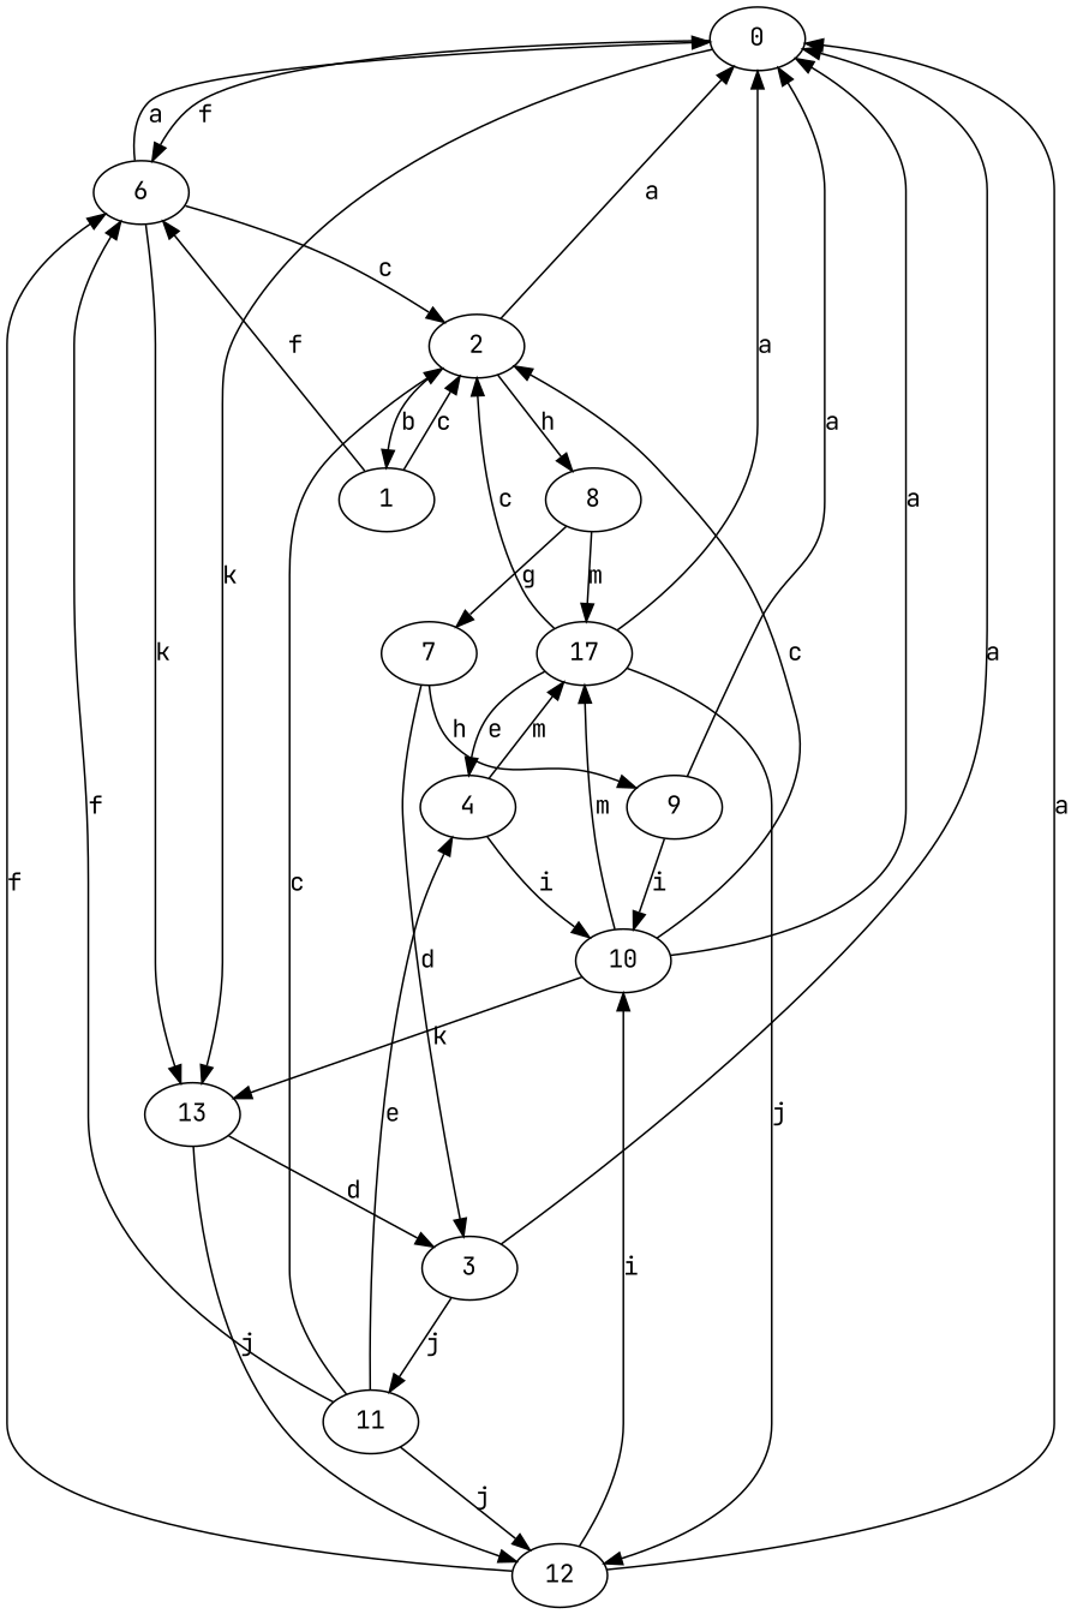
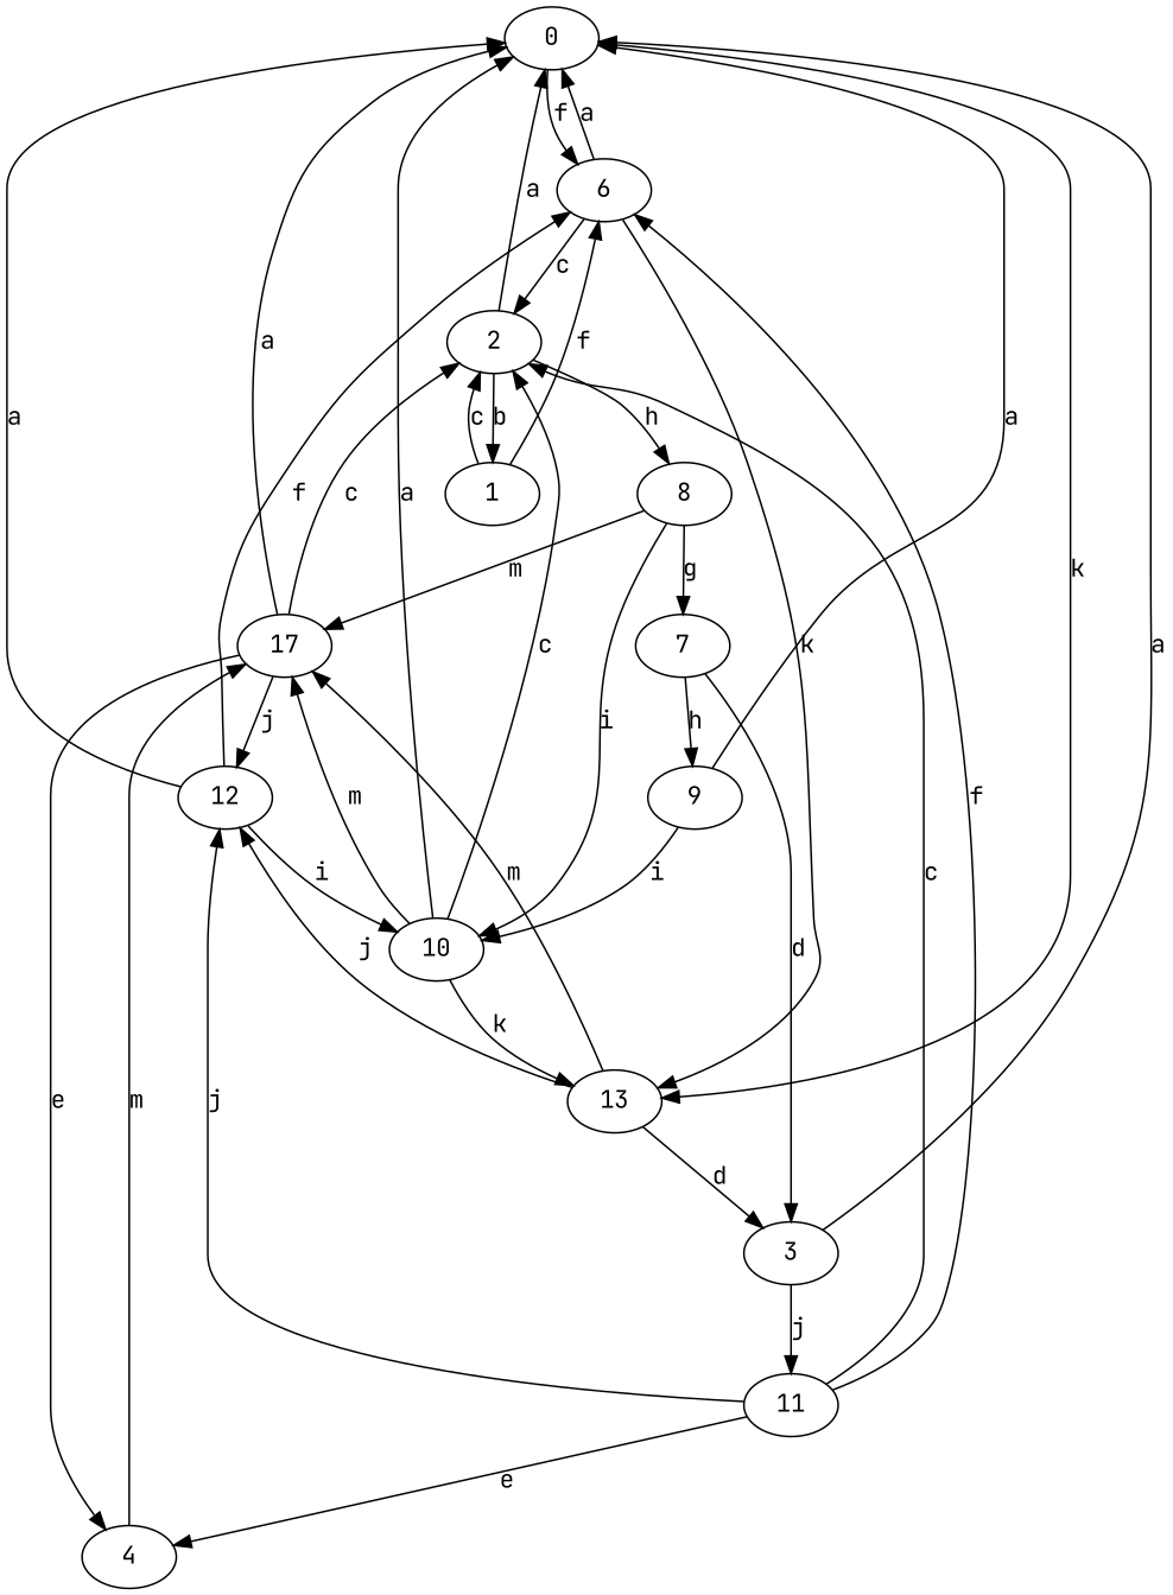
  strict digraph {
    fontname="JetBrains Mono"
    node [fontname="JetBrains Mono"]
    edge [fontname="JetBrains Mono"]
    0
    6
    13
    2
    3
    17
    12
    1
    8
    4
    10
    7
    11
    9
    0 -> 6 [label=f]
    0 -> 13 [label=k]
    6 -> 0 [label=a]
    6 -> 13 [label=k]
    6 -> 2 [label=c]
    13 -> 3 [label=d]
+   13 -> 17 [label=m]
    13 -> 12 [label=j]
    2 -> 0 [label=a]
    2 -> 1 [label=b]
    2 -> 8 [label=h]
    3 -> 0 [label=a]
    3 -> 11 [label=j]
    17 -> 0 [label=a]
    17 -> 2 [label=c]
    17 -> 12 [label=j]
    17 -> 4 [label=e]
    12 -> 0 [label=a]
    12 -> 6 [label=f]
    12 -> 10 [label=i]
    1 -> 6 [label=f]
    1 -> 2 [label=c]
    8 -> 17 [label=m]
    8 -> 7 [label=g]
    4 -> 17 [label=m]
-   4 -> 10 [label=i]
+   8 -> 10 [label=i]
    10 -> 0 [label=a]
    10 -> 13 [label=k]
    10 -> 2 [label=c]
    10 -> 17 [label=m]
    7 -> 3 [label=d]
    7 -> 9 [label=h]
    11 -> 6 [label=f]
    11 -> 2 [label=c]
    11 -> 12 [label=j]
    11 -> 4 [label=e]
    9 -> 0 [label=a]
    9 -> 10 [label=i]
  }
